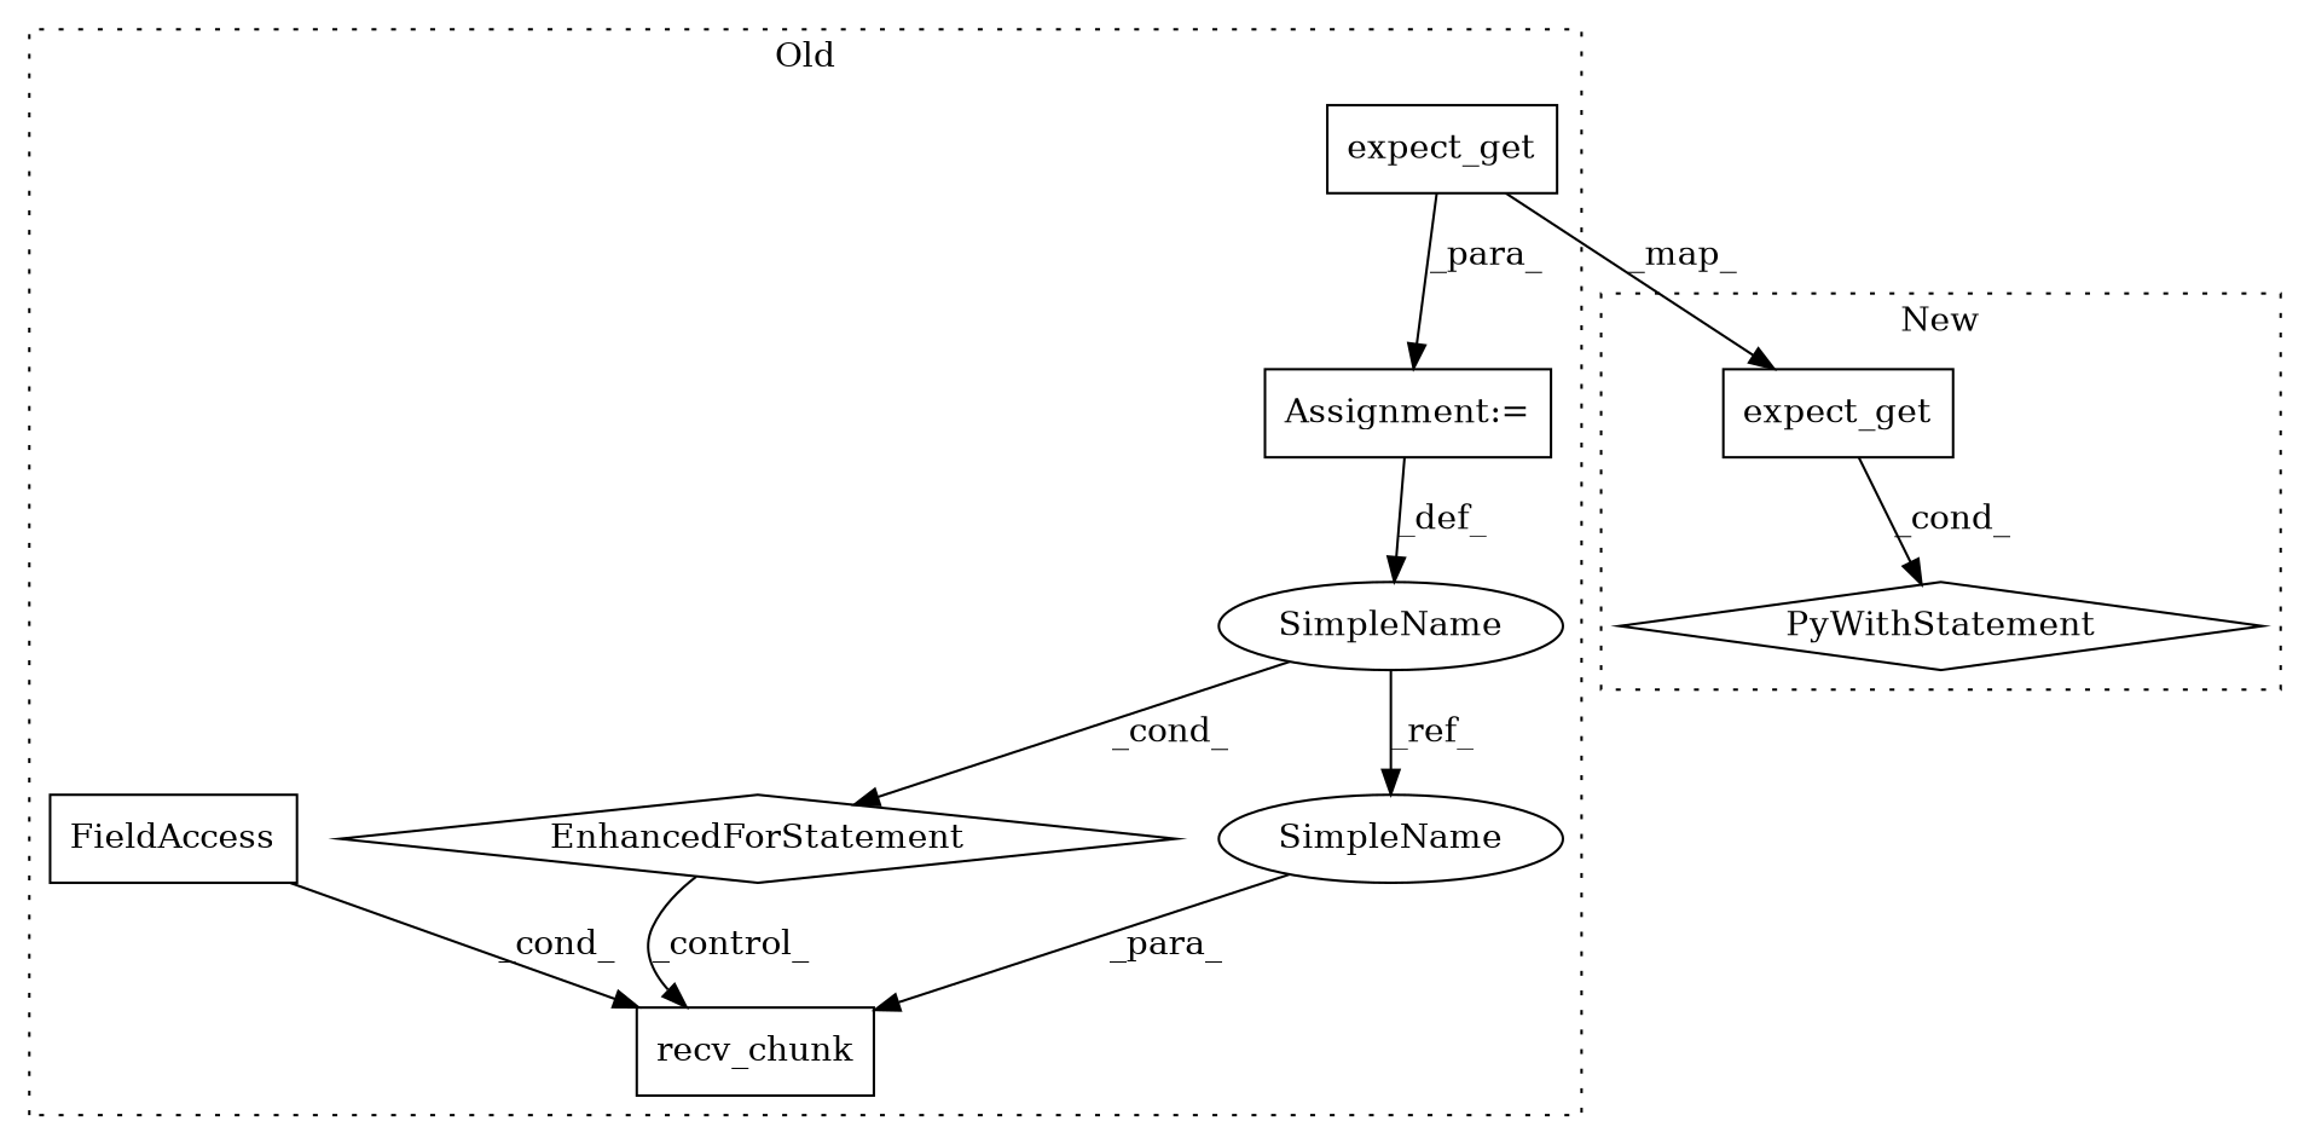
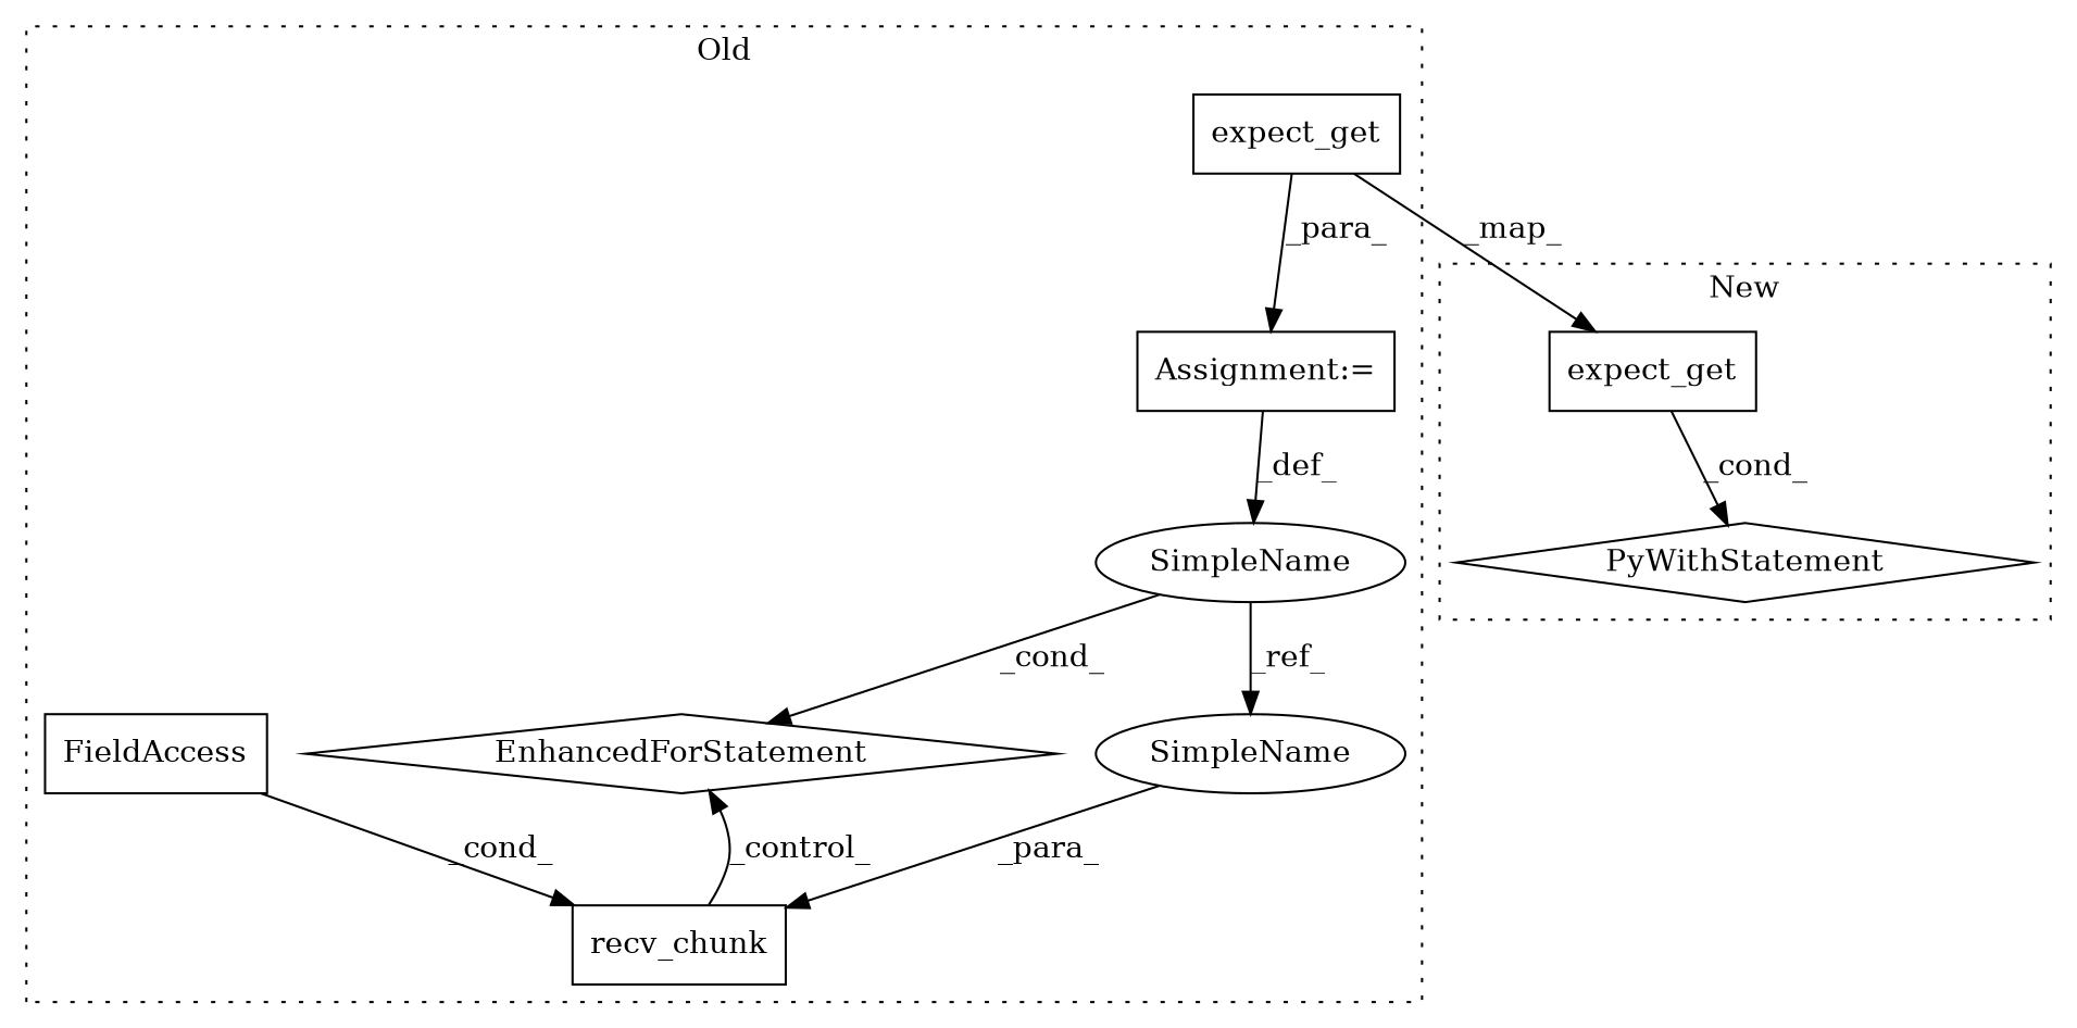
  digraph {
    node [a=32 l="11,1" s="4617,4720" shape=box]
    n1 [label=expect_get s="4691,4719"]
    n2 [a=70 l="53,2" label=EnhancedForStatement shape=diamond]
    n3 [a=7 l="53,2" label="Assignment:="]
    n4 [a=42 l=5 label=SimpleName s=4678 shape=ellipse]
    n5 [label=recv_chunk s="4744,4760"]
    n6 [a=22 l=13 label=FieldAccess s=4730]
    n7 [a=42 l=5 label=SimpleName s=4755 shape=ellipse]
    n8 [label=expect_get s="5544,5572"]
    n9 [a=104 l="10,2" label=PyWithStatement s="5529,5573" shape=diamond]
    subgraph cluster_1 {
      label=Old
      style=dotted
      n1
      n2
      n3
      n4
      n5
      n6
      n7
    }
    subgraph cluster_2 {
      label=New
      style=dotted
      n8
      n9
    }
    n1 -> n3 [label=_para_]
    n1 -> n8 [label=_map_]
-   n2 -> n5 [label=_control_]
+   n5 -> n2 [label=_control_]
    n3 -> n4 [label=_def_]
    n4 -> n2 [label=_cond_]
    n4 -> n7 [label=_ref_]
    n6 -> n5 [label=_cond_]
    n7 -> n5 [label=_para_]
    n8 -> n9 [label=_cond_]
  }
